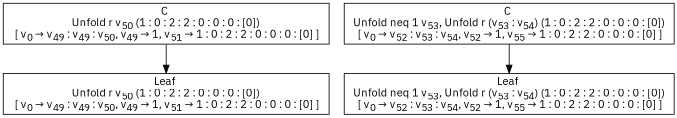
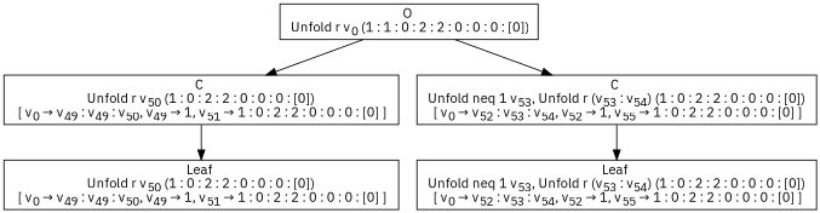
  digraph {
    rankdir=TB
    fontname="IBM Plex Sans"
    node [fillcolor=white shape=box style=filled fontname="IBM Plex Sans"]
    edge [fontname="IBM Plex Sans"]
+   n1 [label=<O <BR/> Unfold r v<SUB>0</SUB> (1 : 1 : 0 : 2 : 2 : 0 : 0 : 0 : [0])>]
    n2 [label=<C <BR/> Unfold r v<SUB>50</SUB> (1 : 0 : 2 : 2 : 0 : 0 : 0 : [0]) <BR/>  [ v<SUB>0</SUB> &rarr; v<SUB>49</SUB> : v<SUB>49</SUB> : v<SUB>50</SUB>, v<SUB>49</SUB> &rarr; 1, v<SUB>51</SUB> &rarr; 1 : 0 : 2 : 2 : 0 : 0 : 0 : [0] ] >]
    n3 [label=<C <BR/> Unfold neq 1 v<SUB>53</SUB>, Unfold r (v<SUB>53</SUB> : v<SUB>54</SUB>) (1 : 0 : 2 : 2 : 0 : 0 : 0 : [0]) <BR/>  [ v<SUB>0</SUB> &rarr; v<SUB>52</SUB> : v<SUB>53</SUB> : v<SUB>54</SUB>, v<SUB>52</SUB> &rarr; 1, v<SUB>55</SUB> &rarr; 1 : 0 : 2 : 2 : 0 : 0 : 0 : [0] ] >]
    n4 [label=<Leaf <BR/> Unfold r v<SUB>50</SUB> (1 : 0 : 2 : 2 : 0 : 0 : 0 : [0]) <BR/>  [ v<SUB>0</SUB> &rarr; v<SUB>49</SUB> : v<SUB>49</SUB> : v<SUB>50</SUB>, v<SUB>49</SUB> &rarr; 1, v<SUB>51</SUB> &rarr; 1 : 0 : 2 : 2 : 0 : 0 : 0 : [0] ] >]
    n5 [label=<Leaf <BR/> Unfold neq 1 v<SUB>53</SUB>, Unfold r (v<SUB>53</SUB> : v<SUB>54</SUB>) (1 : 0 : 2 : 2 : 0 : 0 : 0 : [0]) <BR/>  [ v<SUB>0</SUB> &rarr; v<SUB>52</SUB> : v<SUB>53</SUB> : v<SUB>54</SUB>, v<SUB>52</SUB> &rarr; 1, v<SUB>55</SUB> &rarr; 1 : 0 : 2 : 2 : 0 : 0 : 0 : [0] ] >]
+   n1 -> n2
+   n1 -> n3
    n2 -> n4
    n3 -> n5
  }
